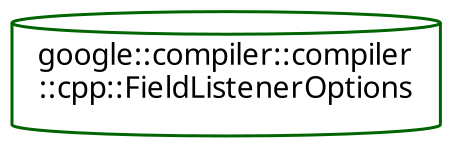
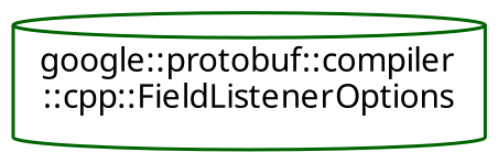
  digraph {
    rankdir=LR
    fontname="Noto Sans"
-   n1 [color=darkgreen fillcolor=white fontname="Noto Sans" fontsize=10 height=0.2 label="google::compiler::compiler\l::cpp::FieldListenerOptions" shape=cylinder style=filled width=0.4]
+   n1 [color=darkgreen fillcolor=white fontname="Noto Sans" fontsize=10 height=0.2 label="google::protobuf::compiler\l::cpp::FieldListenerOptions" shape=cylinder style=filled width=0.4]
  }
